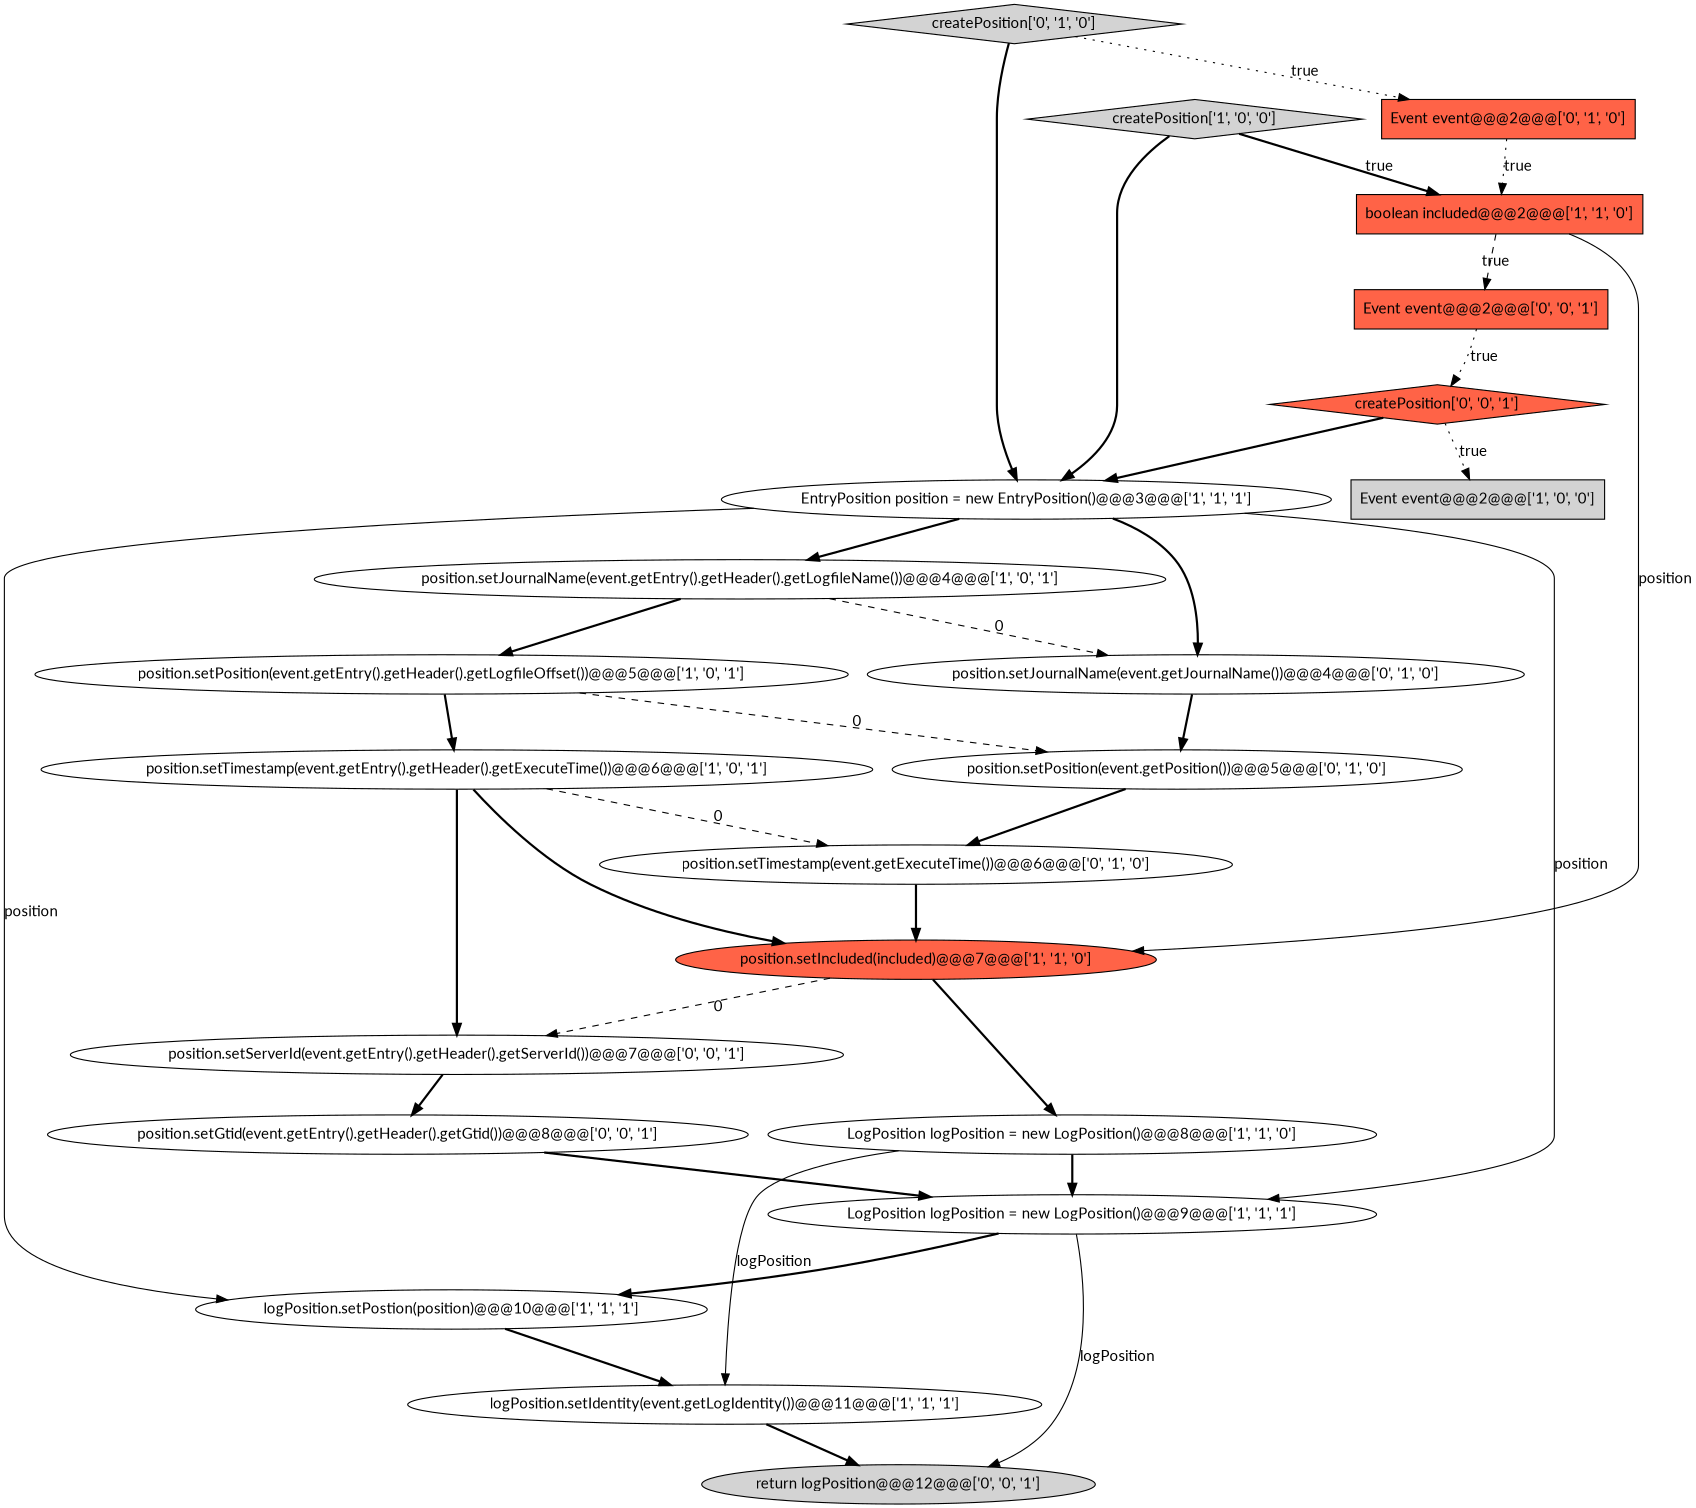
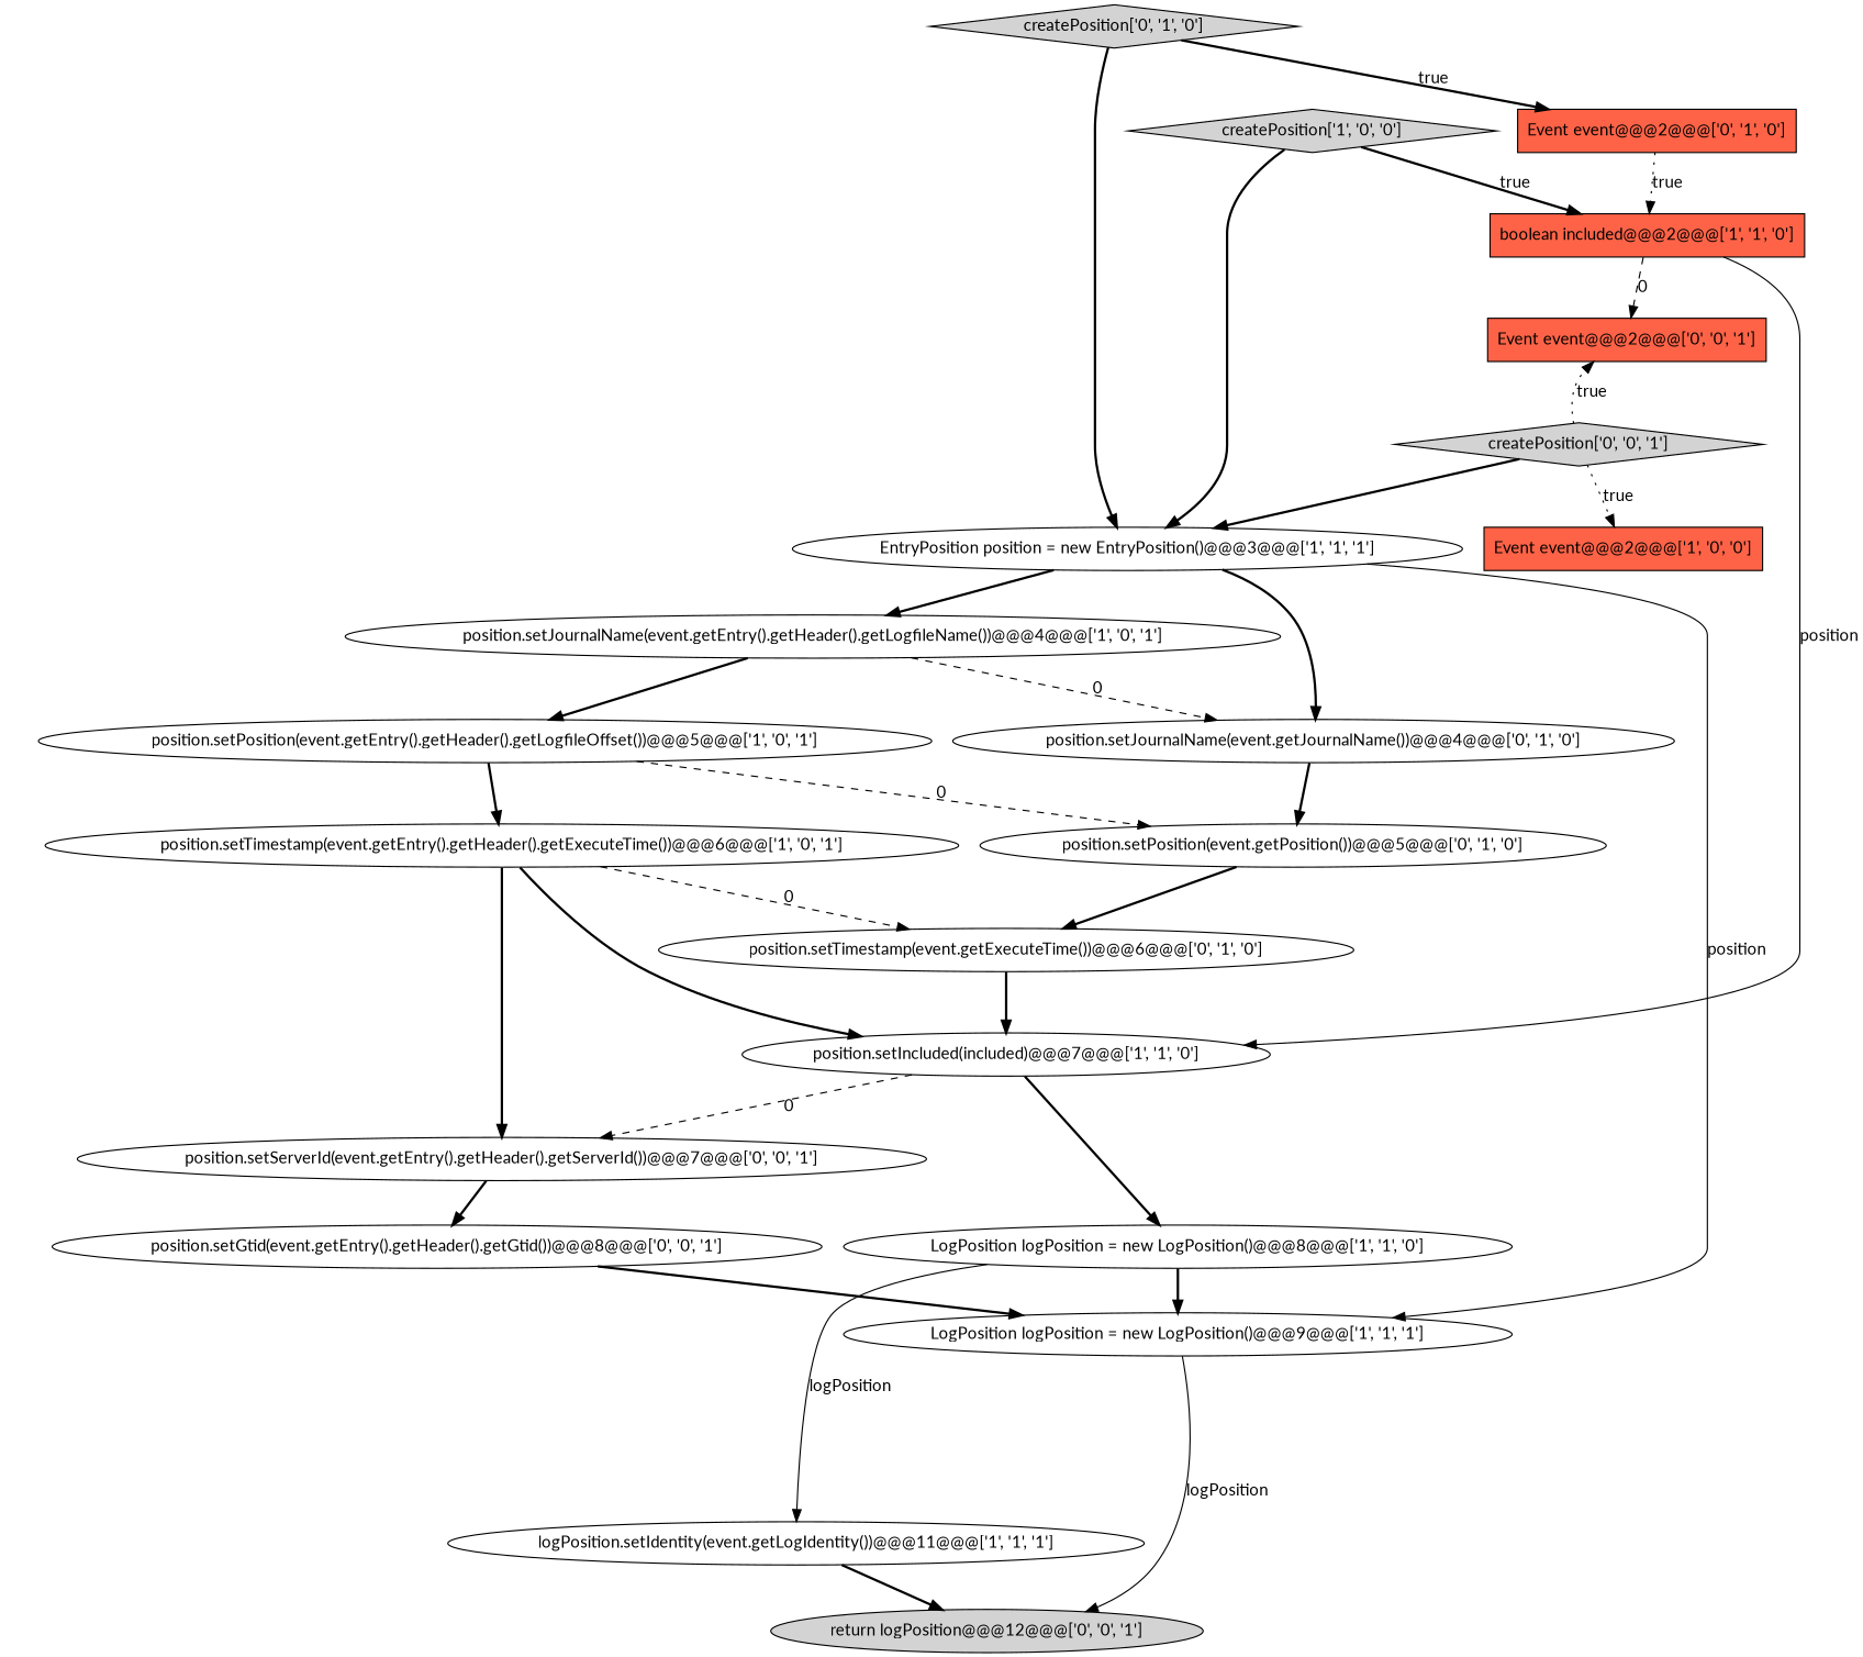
  digraph {
    fontname=Lato
    node [fillcolor=white fontname=Lato shape=ellipse style=filled]
    edge [fontname=Lato style=bold]
    n1 [label="position.setTimestamp(event.getEntry().getHeader().getExecuteTime())@@@6@@@['1', '0', '1']"]
    n2 [label="position.setTimestamp(event.getExecuteTime())@@@6@@@['0', '1', '0']"]
    n3 [label="position.setServerId(event.getEntry().getHeader().getServerId())@@@7@@@['0', '0', '1']"]
-   n4 [fillcolor=tomato label="position.setIncluded(included)@@@7@@@['1', '1', '0']"]
+   n4 [label="position.setIncluded(included)@@@7@@@['1', '1', '0']"]
    n5 [label="position.setGtid(event.getEntry().getHeader().getGtid())@@@8@@@['0', '0', '1']"]
    n6 [label="LogPosition logPosition = new LogPosition()@@@8@@@['1', '1', '0']"]
    n7 [fillcolor=tomato label="Event event@@@2@@@['0', '0', '1']" shape=box]
-   n8 [fillcolor=lightgray label="Event event@@@2@@@['1', '0', '0']" shape=box]
+   n8 [fillcolor=tomato label="Event event@@@2@@@['1', '0', '0']" shape=box]
    n9 [fillcolor=lightgray label="createPosition['0', '1', '0']" shape=diamond]
    n10 [label="EntryPosition position = new EntryPosition()@@@3@@@['1', '1', '1']"]
    n11 [fillcolor=tomato label="Event event@@@2@@@['0', '1', '0']" shape=box]
    n12 [fillcolor=tomato label="boolean included@@@2@@@['1', '1', '0']" shape=box]
    n13 [label="position.setJournalName(event.getEntry().getHeader().getLogfileName())@@@4@@@['1', '0', '1']"]
    n14 [label="position.setJournalName(event.getJournalName())@@@4@@@['0', '1', '0']"]
    n15 [label="LogPosition logPosition = new LogPosition()@@@9@@@['1', '1', '1']"]
-   n16 [label="logPosition.setPostion(position)@@@10@@@['1', '1', '1']"]
    n17 [fillcolor=lightgray label="createPosition['1', '0', '0']" shape=diamond]
    n18 [label="position.setPosition(event.getEntry().getHeader().getLogfileOffset())@@@5@@@['1', '0', '1']"]
    n19 [label="position.setPosition(event.getPosition())@@@5@@@['0', '1', '0']"]
    n20 [fillcolor=lightgray label="return logPosition@@@12@@@['0', '0', '1']"]
    n21 [label="logPosition.setIdentity(event.getLogIdentity())@@@11@@@['1', '1', '1']"]
-   n22 [fillcolor=tomato label="createPosition['0', '0', '1']" shape=diamond]
+   n22 [fillcolor=lightgray label="createPosition['0', '0', '1']" shape=diamond]
    n1 -> n2 [label=0 style=dashed]
    n1 -> n3
    n1 -> n4
    n2 -> n4
    n3 -> n5
    n4 -> n3 [label=0 style=dashed]
    n4 -> n6
    n5 -> n15
    n6 -> n15
    n6 -> n21 [label=logPosition style=solid]
    n9 -> n10
-   n9 -> n11 [label=true style=dotted]
+   n9 -> n11 [label=true]
    n10 -> n13
    n10 -> n14
    n10 -> n15 [label=position style=solid]
-   n10 -> n16 [label=position style=solid]
    n11 -> n12 [label=true style=dotted]
    n12 -> n4 [label=position style=solid]
-   n12 -> n7 [label=true style=dashed]
+   n12 -> n7 [label=0 style=dashed]
    n13 -> n14 [label=0 style=dashed]
    n13 -> n18
    n14 -> n19
-   n15 -> n16
    n15 -> n20 [label=logPosition style=solid]
-   n16 -> n21
    n17 -> n10
    n17 -> n12 [label=true]
    n18 -> n1
    n18 -> n19 [label=0 style=dashed]
    n19 -> n2
    n21 -> n20
-   n7 -> n22 [label=true style=dotted]
+   n22 -> n7 [label=true style=dotted]
    n22 -> n8 [label=true style=dotted]
    n22 -> n10
  }
